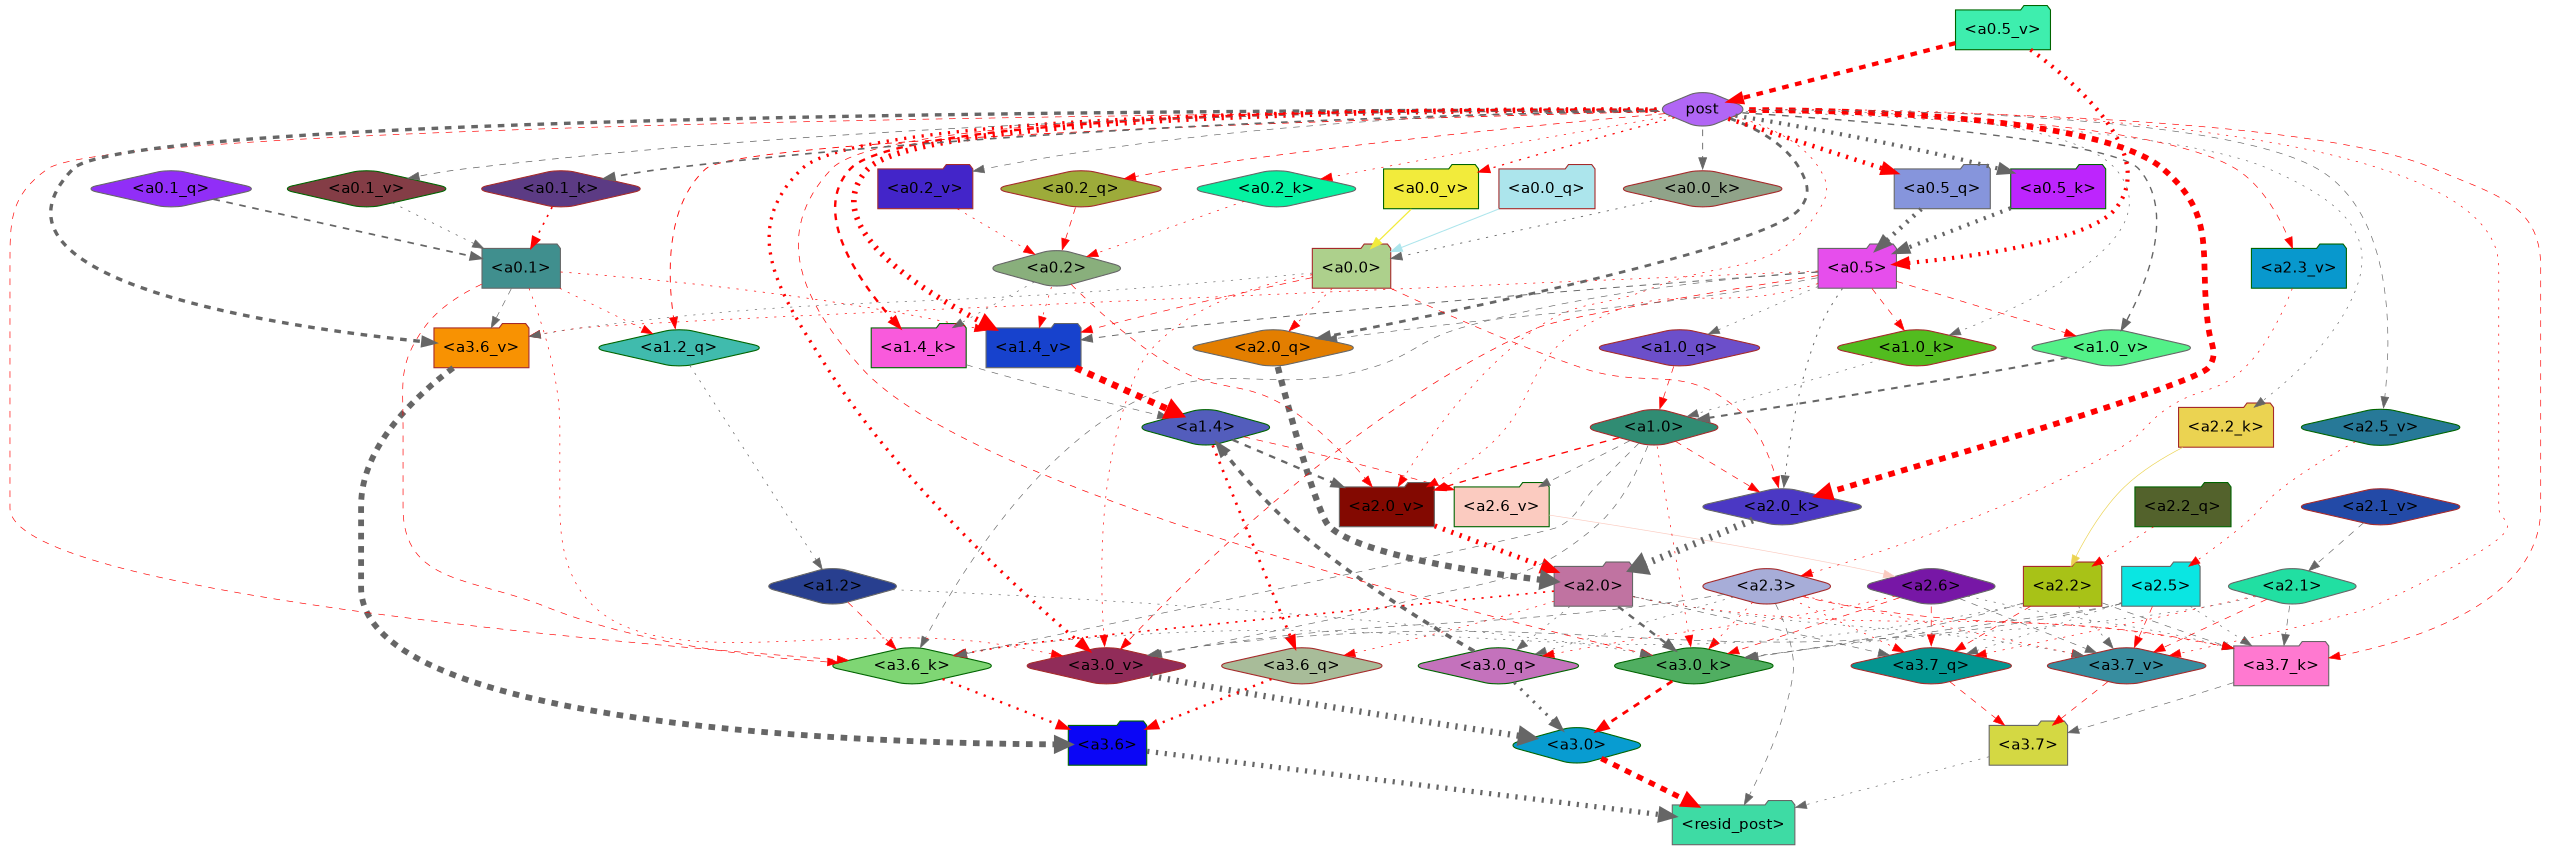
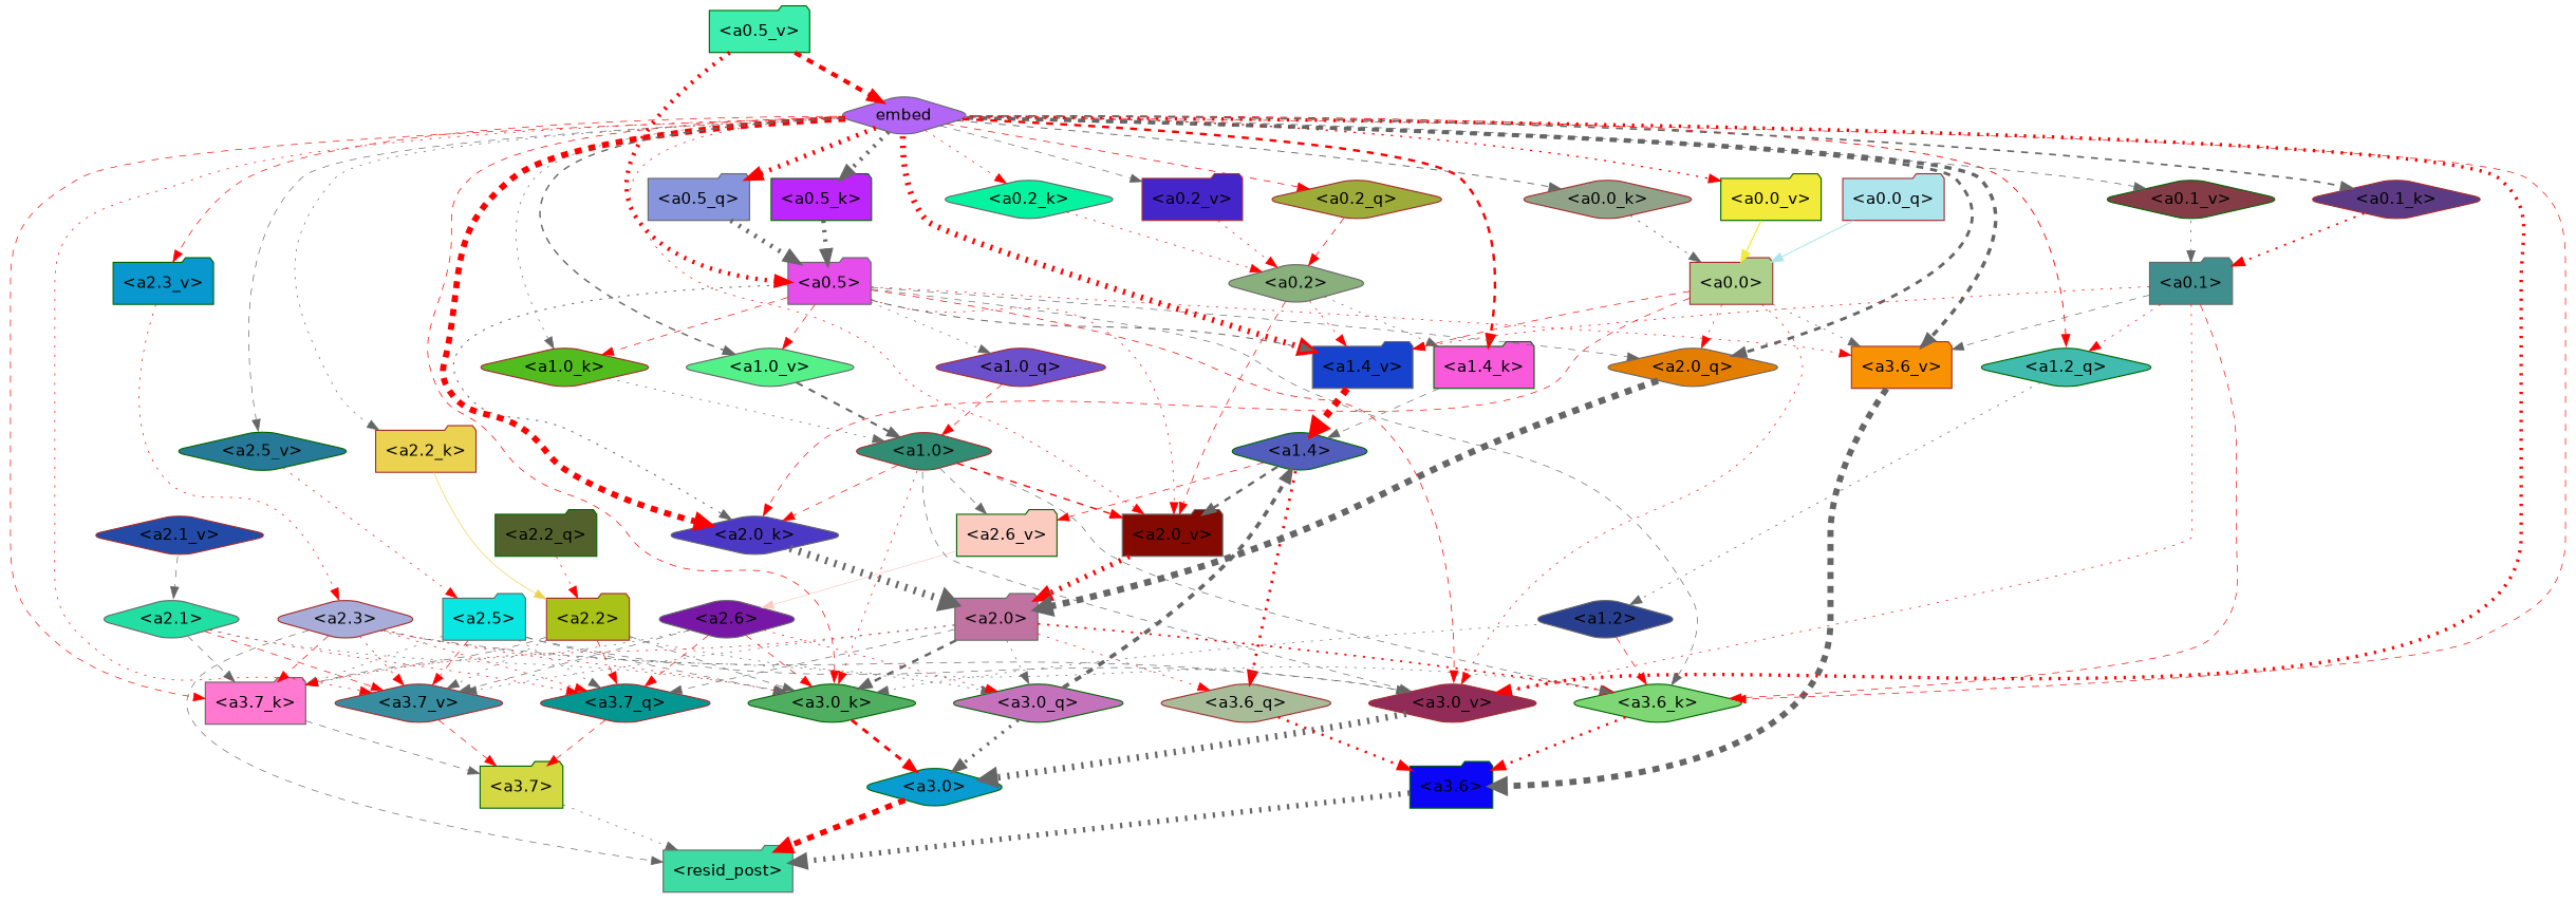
  strict digraph {
    splines=true
    node [color=gray40 fontname=Helvetica shape=diamond style="filled, rounded"]
    edge [color=red penwidth=0.6 style=dashed]
-   "<a3.7>" [fillcolor="#d4d843" shape=folder]
+   "<a3.7>" [color=darkgreen fillcolor="#d4d843" shape=folder]
    "<resid_post>" [fillcolor="#3edba4" shape=folder]
    "<a3.6>" [color=darkgreen fillcolor="#0b06f6" shape=folder]
    "<a3.0>" [color=darkgreen fillcolor="#089cd1"]
    "<a2.3>" [color=brown fillcolor="#a7add8"]
    "<a3.7_q>" [color=brown fillcolor="#049691"]
    "<a3.0_q>" [color=darkgreen fillcolor="#c472bc"]
    "<a3.7_k>" [fillcolor="#ff79d0" shape=folder]
    "<a3.0_k>" [color=darkgreen fillcolor="#50ae61"]
    "<a3.7_v>" [color=brown fillcolor="#378d9f"]
    "<a3.0_v>" [color=brown fillcolor="#912c59"]
    "<a1.4>" [color=darkgreen fillcolor="#535dbc"]
    "<a3.6_q>" [color=brown fillcolor="#a8bc99"]
    "<a3.6_k>" [color=darkgreen fillcolor="#7fd674"]
    "<a3.6_v>" [color=brown fillcolor="#f89202" shape=folder]
    "<a2.6>" [fillcolor="#7717a6"]
    "<a2.5>" [fillcolor="#0ae6e2" shape=folder]
    "<a2.2>" [color=brown fillcolor="#a8c217" shape=folder]
    "<a2.1>" [fillcolor="#21dfa2"]
    "<a2.0>" [fillcolor="#c073a1" shape=folder]
    "<a2.6_v>" [color=darkgreen fillcolor="#fbcbc0" shape=folder]
    "<a2.0_v>" [fillcolor="#830901" shape=folder]
-   embed [fillcolor="#b166f5" label=post]
+   embed [fillcolor="#b166f5"]
    "<a2.0_q>" [fillcolor="#e37e00"]
    "<a2.2_k>" [color=brown fillcolor="#ebd351" shape=folder]
    "<a2.0_k>" [fillcolor="#4b38c4"]
    "<a2.5_v>" [color=darkgreen fillcolor="#277998"]
    "<a2.3_v>" [color=darkgreen fillcolor="#0898cd" shape=folder]
    "<a1.2_q>" [color=darkgreen fillcolor="#40bbad"]
    "<a1.4_k>" [color=darkgreen fillcolor="#f95adc" shape=folder]
    "<a1.0_k>" [color=brown fillcolor="#52bc1f"]
    "<a1.4_v>" [fillcolor="#1742cd" shape=folder]
    "<a1.0_v>" [fillcolor="#53f188"]
    "<a0.5_q>" [fillcolor="#8695dc" shape=folder]
    "<a0.2_q>" [color=brown fillcolor="#9dab3a"]
    "<a0.5_k>" [color=darkgreen fillcolor="#bd25fd" shape=folder]
    "<a0.2_k>" [fillcolor="#05f2a1"]
    "<a0.1_k>" [color=brown fillcolor="#5c3b84"]
    "<a0.0_k>" [color=brown fillcolor="#90a389"]
    "<a0.2_v>" [color=brown fillcolor="#4325c9" shape=folder]
    "<a0.1_v>" [color=darkgreen fillcolor="#843d46"]
    "<a0.0_v>" [color=darkgreen fillcolor="#f2eb3b" shape=folder]
    "<a1.2>" [fillcolor="#283f8f"]
    "<a1.0>" [color=brown fillcolor="#308c73"]
    "<a0.5>" [fillcolor="#e64eec" shape=folder]
    "<a0.2>" [fillcolor="#89af7c"]
    "<a0.1>" [fillcolor="#408f8e" shape=folder]
    "<a0.0>" [color=brown fillcolor="#add08c" shape=folder]
    "<a0.5_v>" [color=darkgreen fillcolor="#3eeeae" shape=folder]
    "<a1.0_q>" [color=brown fillcolor="#6c4fca"]
    "<a2.2_q>" [color=darkgreen fillcolor="#53622c" shape=folder]
    "<a2.1_v>" [color=brown fillcolor="#234aa7"]
-   "<a0.1_q>" [fillcolor="#912ef7"]
    "<a0.0_q>" [color=brown fillcolor="#ace5ec" shape=folder]
    "<a3.7>" -> "<resid_post>" [color=gray40 style=dotted]
    "<a3.6>" -> "<resid_post>" [color=gray40 penwidth=4.7534414529800415 style=dotted]
    "<a3.0>" -> "<resid_post>" [penwidth=4.898576855659485]
    "<a2.3>" -> "<resid_post>" [color=gray40]
    "<a2.3>" -> "<a3.7_q>" [style=dotted]
    "<a2.3>" -> "<a3.0_q>" [color=gray40 style=dotted]
    "<a2.3>" -> "<a3.7_k>"
    "<a2.3>" -> "<a3.0_k>" [style=dotted]
    "<a2.3>" -> "<a3.7_v>" [style=dotted]
    "<a2.3>" -> "<a3.0_v>" [color=gray40]
    "<a3.7_q>" -> "<a3.7>"
    "<a3.0_q>" -> "<a3.0>" [color=gray40 penwidth=2.870753765106201 style=dotted]
    "<a3.0_q>" -> "<a1.4>" [color=gray40 penwidth=3.299744725227356]
    "<a3.7_k>" -> "<a3.7>" [color=gray40]
    "<a3.0_k>" -> "<a3.0>" [penwidth=2.520303964614868]
    "<a3.7_v>" -> "<a3.7>"
    "<a3.0_v>" -> "<a3.0>" [color=gray40 penwidth=5.680712580680847 style=dotted]
    "<a1.4>" -> "<a3.6_q>" [penwidth=2.4829938411712646 style=dotted]
    "<a1.4>" -> "<a2.6_v>"
    "<a1.4>" -> "<a2.0_v>" [color=gray40 penwidth=2.092592429369688]
    "<a3.6_q>" -> "<a3.6>" [penwidth=2.160832464694977 style=dotted]
    "<a3.6_k>" -> "<a3.6>" [penwidth=2.13908451795578 style=dotted]
    "<a3.6_v>" -> "<a3.6>" [color=gray40 penwidth=5.297133803367615]
    "<a2.6>" -> "<a3.7_q>"
    "<a2.6>" -> "<a3.0_q>" [style=dotted]
    "<a2.6>" -> "<a3.7_k>" [color=gray40 style=dotted]
    "<a2.6>" -> "<a3.0_k>"
    "<a2.6>" -> "<a3.7_v>" [color=gray40]
    "<a2.5>" -> "<a3.7_q>" [color=gray40 style=dotted]
    "<a2.5>" -> "<a3.7_k>" [color=gray40 style=dotted]
    "<a2.5>" -> "<a3.0_k>" [color=gray40]
    "<a2.5>" -> "<a3.7_v>"
    "<a2.5>" -> "<a3.0_v>" [color=gray40]
    "<a2.2>" -> "<a3.7_q>"
    "<a2.2>" -> "<a3.7_k>" [color=gray40]
    "<a2.2>" -> "<a3.0_k>" [color=gray40]
    "<a2.2>" -> "<a3.7_v>" [color=gray40 style=dotted]
    "<a2.2>" -> "<a3.6_k>" [color=gray40 style=dotted]
    "<a2.1>" -> "<a3.7_q>" [style=dotted]
    "<a2.1>" -> "<a3.7_k>" [color=gray40]
    "<a2.1>" -> "<a3.0_k>" [color=gray40 style=dotted]
    "<a2.1>" -> "<a3.7_v>"
    "<a2.0>" -> "<a3.7_q>" [color=gray40]
    "<a2.0>" -> "<a3.0_q>" [color=gray40 style=dotted]
    "<a2.0>" -> "<a3.7_k>" [style=dotted]
    "<a2.0>" -> "<a3.0_k>" [color=gray40 penwidth=2.18752121925354]
    "<a2.0>" -> "<a3.7_v>" [color=gray40 style=dotted]
    "<a2.0>" -> "<a3.6_q>" [style=dotted]
    "<a2.0>" -> "<a3.6_k>" [penwidth=1.4957321882247925 style=dotted]
    "<a2.6_v>" -> "<a2.6>" [color="#fbcbc0" style=""]
    "<a2.0_v>" -> "<a2.0>" [penwidth=4.5695202350616455 style=dotted]
    embed -> "<a3.7_k>"
    embed -> "<a3.0_k>" [penwidth=0.6394047290086746]
    embed -> "<a3.7_v>" [style=dotted]
    embed -> "<a3.0_v>" [penwidth=3.0212591886520386 style=dotted]
    embed -> "<a3.6_k>"
    embed -> "<a3.6_v>" [color=gray40 penwidth=3.067279100418091]
    embed -> "<a2.0_v>" [style=dotted]
    embed -> "<a2.0_q>" [color=gray40 penwidth=2.5355080366134644]
    embed -> "<a2.2_k>" [color=gray40 style=dotted]
    embed -> "<a2.0_k>" [penwidth=5.2180726528167725]
    embed -> "<a2.5_v>" [color=gray40]
    embed -> "<a2.3_v>"
    embed -> "<a1.2_q>" [penwidth=0.8094894886016846]
    embed -> "<a1.4_k>" [penwidth=2.1732678413391113]
    embed -> "<a1.0_k>" [color=gray40 style=dotted]
    embed -> "<a1.4_v>" [penwidth=5.162249565124512 style=dotted]
    embed -> "<a1.0_v>" [color=gray40 penwidth=1.26457279920578]
    embed -> "<a0.5_q>" [penwidth=4.176324553787708 style=dotted]
    embed -> "<a0.2_q>" [penwidth=0.6484904289245605]
    embed -> "<a0.5_k>" [color=gray40 penwidth=3.7953668534755707 style=dotted]
    embed -> "<a0.2_k>" [style=dotted]
    embed -> "<a0.1_k>" [color=gray40 penwidth=1.4836058616638184]
    embed -> "<a0.0_k>" [color=gray40 penwidth=0.8216803073883057]
    embed -> "<a0.2_v>" [color=gray40]
    embed -> "<a0.1_v>" [color=gray40 penwidth=0.6855058670043945]
    embed -> "<a0.0_v>" [penwidth=1.1353206634521484 style=dotted]
    "<a2.0_q>" -> "<a2.0>" [color=gray40 penwidth=5.681910276412964]
    "<a2.2_k>" -> "<a2.2>" [color="#ebd351" style=""]
    "<a2.0_k>" -> "<a2.0>" [color=gray40 penwidth=6.447777509689331 style=dotted]
    "<a2.5_v>" -> "<a2.5>" [style=dotted]
    "<a2.3_v>" -> "<a2.3>" [style=dotted]
    "<a1.2_q>" -> "<a1.2>" [color=gray40 penwidth=0.6769798994064331 style=dotted]
    "<a1.4_k>" -> "<a1.4>" [color=gray40]
    "<a1.0_k>" -> "<a1.0>" [color=gray40 style=dotted]
    "<a1.4_v>" -> "<a1.4>" [penwidth=6.016597509384155]
    "<a1.0_v>" -> "<a1.0>" [color=gray40 penwidth=1.8562973737716675]
    "<a0.5_q>" -> "<a0.5>" [color=gray40 penwidth=4.176325984299183 style=dotted]
    "<a0.2_q>" -> "<a0.2>" [penwidth=0.6484866142272949]
    "<a0.5_k>" -> "<a0.5>" [color=gray40 penwidth=3.7953722774982452 style=dotted]
    "<a0.2_k>" -> "<a0.2>" [style=dotted]
    "<a0.1_k>" -> "<a0.1>" [penwidth=1.483607530593872 style=dotted]
    "<a0.0_k>" -> "<a0.0>" [color=gray40 penwidth=0.8216795921325684 style=dotted]
    "<a0.2_v>" -> "<a0.2>" [style=dotted]
    "<a0.1_v>" -> "<a0.1>" [color=gray40 penwidth=0.6855120658874512 style=dotted]
    "<a0.0_v>" -> "<a0.0>" [color="#f2eb3b" penwidth=1.1353182792663574 style=""]
    "<a1.2>" -> "<a3.0_k>" [color=gray40 style=dotted]
    "<a1.2>" -> "<a3.6_k>"
    "<a1.0>" -> "<a3.0_k>" [style=dotted]
    "<a1.0>" -> "<a3.0_v>" [color=gray40]
    "<a1.0>" -> "<a3.6_k>" [color=gray40]
    "<a1.0>" -> "<a2.6_v>" [color=gray40]
    "<a1.0>" -> "<a2.0_v>" [penwidth=1.2132605910301208]
    "<a1.0>" -> "<a2.0_k>"
    "<a0.5>" -> "<a3.0_v>" [penwidth=0.648682102560997]
    "<a0.5>" -> "<a3.6_k>" [color=gray40]
    "<a0.5>" -> "<a3.6_v>" [style=dotted]
    "<a0.5>" -> "<a2.0_v>" [style=dotted]
    "<a0.5>" -> "<a2.0_q>" [color=gray40]
    "<a0.5>" -> "<a2.0_k>" [color=gray40 penwidth=0.9236047863960266 style=dotted]
    "<a0.5>" -> "<a1.0_k>"
    "<a0.5>" -> "<a1.4_v>" [color=gray40 penwidth=0.8783596754074097]
    "<a0.5>" -> "<a1.0_v>"
    "<a0.5>" -> "<a1.0_q>" [color=gray40 style=dotted]
    "<a0.2>" -> "<a2.0_v>"
    "<a0.2>" -> "<a1.4_k>" [color=gray40 style=dotted]
    "<a0.2>" -> "<a1.4_v>" [style=dotted]
    "<a0.1>" -> "<a3.0_v>" [style=dotted]
    "<a0.1>" -> "<a3.6_k>"
    "<a0.1>" -> "<a3.6_v>" [color=gray40]
    "<a0.1>" -> "<a1.2_q>" [style=dotted]
    "<a0.1>" -> "<a1.4_v>" [penwidth=0.6490728855133057 style=dotted]
    "<a0.0>" -> "<a3.0_v>" [style=dotted]
    "<a0.0>" -> "<a3.6_v>" [color=gray40 style=dotted]
    "<a0.0>" -> "<a2.0_q>" [style=dotted]
    "<a0.0>" -> "<a2.0_k>"
    "<a0.0>" -> "<a1.4_v>"
    "<a0.5_v>" -> embed [penwidth=3.8054766058921814]
    "<a0.5_v>" -> "<a0.5>" [penwidth=3.805475652217865 style=dotted]
    "<a1.0_q>" -> "<a1.0>"
    "<a2.2_q>" -> "<a2.2>" [style=dotted]
    "<a2.1_v>" -> "<a2.1>" [color=gray40]
-   "<a0.1_q>" -> "<a0.1>" [color=gray40 penwidth=1.571044921875]
    "<a0.0_q>" -> "<a0.0>" [color="#ace5ec" penwidth=0.9426424503326416 style=""]
  }
